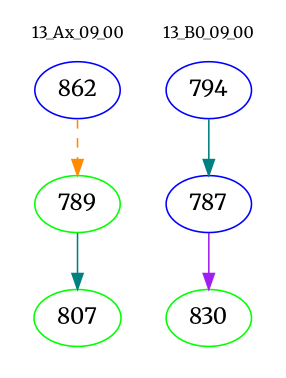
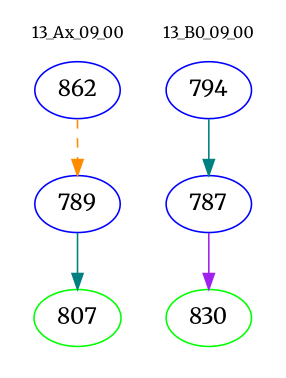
  digraph {
    fontname=Merriweather
    node [color=blue fontname=Merriweather]
    edge [color=teal fontname=Merriweather style=solid]
    n1 [label=862]
-   n2 [color=green label=789]
+   n2 [label=789]
    n3 [color=green label=807]
    n4 [label=794]
    n5 [label=787]
    n6 [color=green label=830]
    subgraph cluster_1 {
      color=white
      fontsize=10
      label="13_Ax_09_00"
      n1
      n2
      n3
    }
    subgraph cluster_2 {
      color=white
      fontsize=10
      label="13_B0_09_00"
      n4
      n5
      n6
    }
    n1 -> n2 [color=darkorange style=dashed]
    n2 -> n3
    n4 -> n5
    n5 -> n6 [color=purple]
  }
